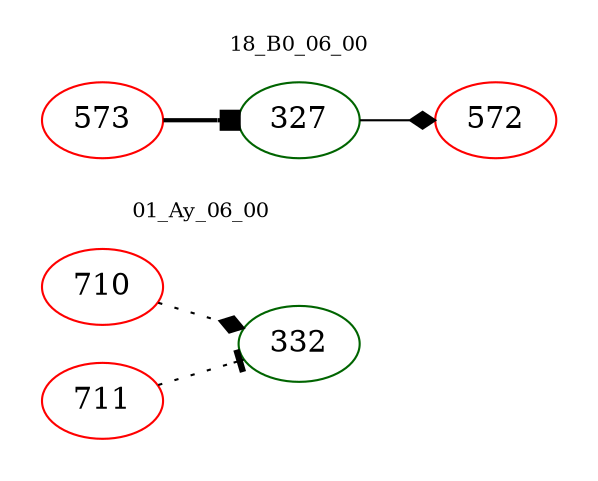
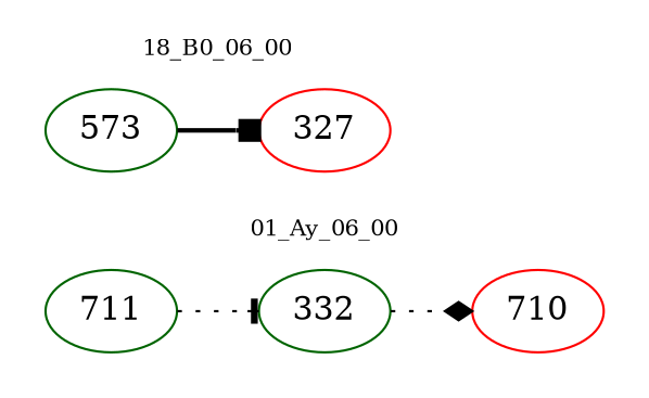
  digraph {
    rankdir=LR
    node [color=red]
    edge [arrowhead=diamond color=black style=dotted]
    n1 [color=darkgreen label=332]
    n2 [label=710]
-   n3 [label=711]
-   n4 [color=darkgreen label=327]
-   n5 [label=572]
-   n6 [label=573]
+   n3 [color=darkgreen label=711]
+   n4 [label=327]
+   n6 [color=darkgreen label=573]
    subgraph cluster_1 {
      color=white
      fontsize=10
      label="01_Ay_06_00"
      n1
      n2
      n3
    }
    subgraph cluster_2 {
      color=white
      fontsize=10
      label="18_B0_06_00"
      n4
-     n5
      n6
    }
-   n2 -> n1
+   n1 -> n2
    n3 -> n1 [arrowhead=tee]
-   n4 -> n5 [style=solid]
    n6 -> n4 [arrowhead=box style=bold]
  }
